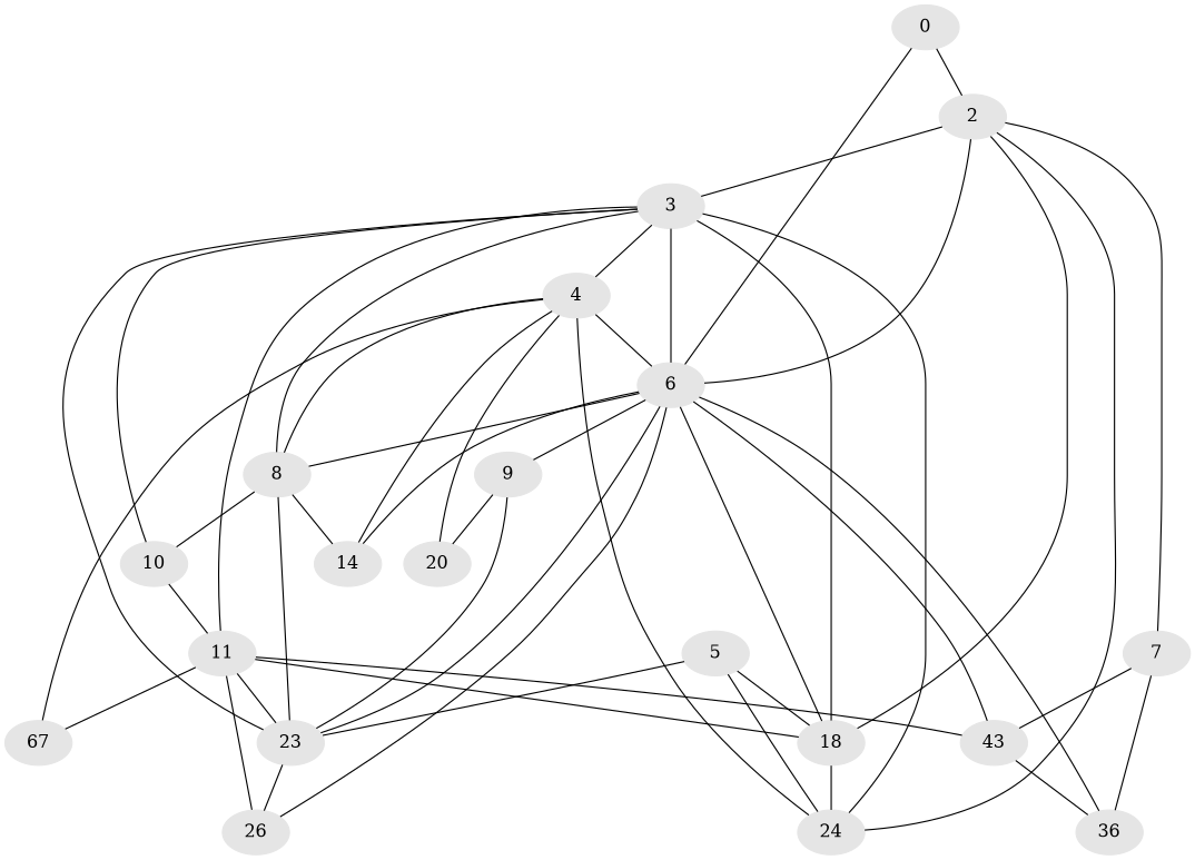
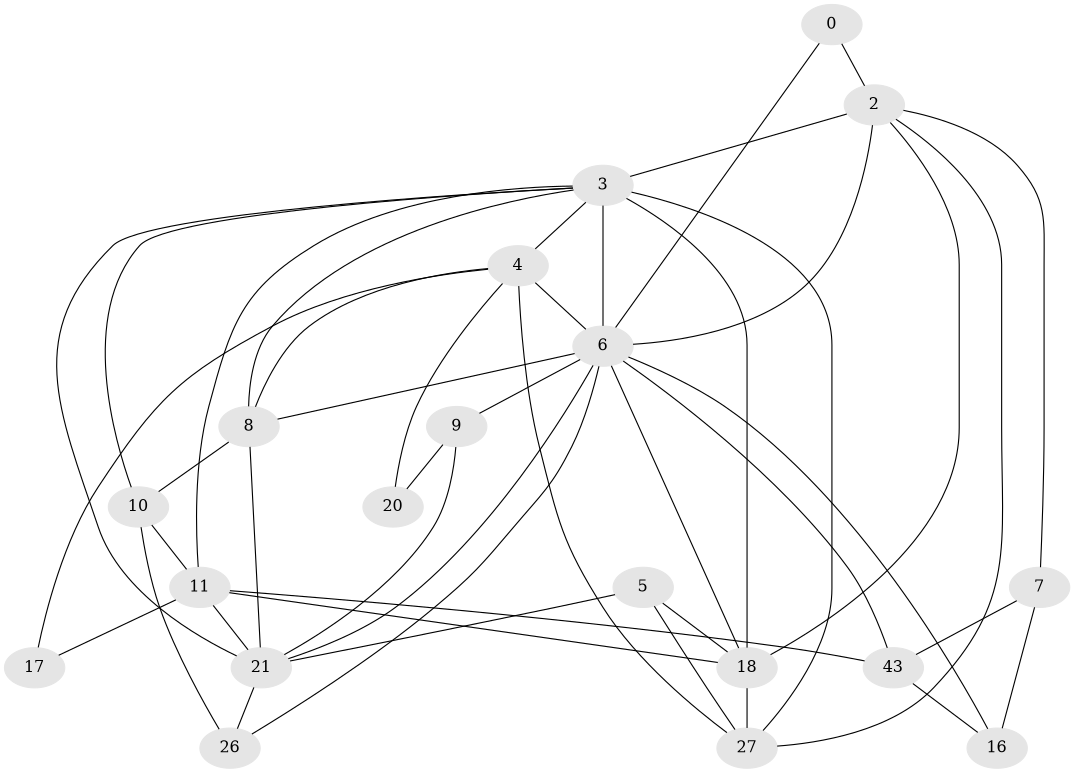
  graph {
    node [color=gray90 style=filled]
    edge [weight=1.0]
    n1 [label=0]
    2
    6
    3
    7
    18
-   24
+   24 [label=27]
    8
-   21 [label=23]
-   14
+   21
    9
    n12 [label=43]
-   16 [label=36]
+   16
    26
    4
    10
    11
-   17 [label=67]
+   17
    20
    5
    n1 -- 2
    n1 -- 6
    2 -- 6 [weight=2.0]
    2 -- 3 [weight=2.0]
    2 -- 7
    2 -- 18
    2 -- 24
    6 -- 18
    6 -- 8
    6 -- 21 [weight=2.0]
-   6 -- 14
    6 -- 9 [weight=2.0]
    6 -- n12 [weight=3.0]
    6 -- 16
    6 -- 26
    3 -- 6 [weight=2.0]
    3 -- 18
    3 -- 24 [weight=4.0]
    3 -- 8 [weight=2.0]
    3 -- 21
    3 -- 4
    3 -- 10
    3 -- 11
    7 -- n12
    7 -- 16 [weight=2.0]
    18 -- 24 [weight=3.0]
    8 -- 21
-   8 -- 14
    8 -- 10
    21 -- 26
    9 -- 21
    9 -- 20
    n12 -- 16 [weight=2.0]
    4 -- 6 [weight=3.0]
    4 -- 24 [weight=2.0]
    4 -- 8 [weight=2.0]
-   4 -- 14
    4 -- 17
    4 -- 20
    10 -- 11
    11 -- 18
    11 -- 21 [weight=3.0]
    11 -- n12
-   11 -- 26
+   10 -- 26
    11 -- 17
    5 -- 18
    5 -- 24
    5 -- 21 [weight=2.0]
  }
